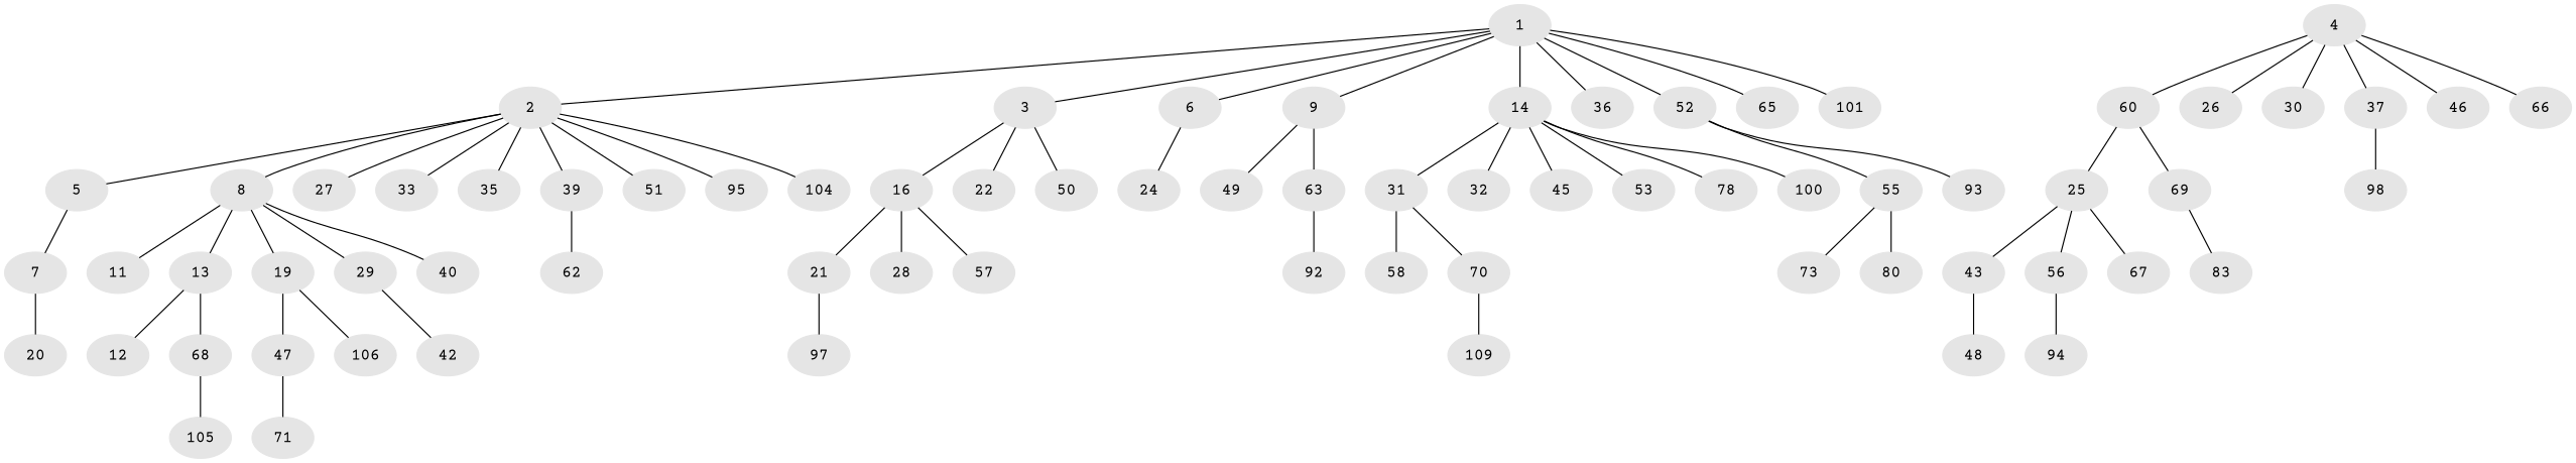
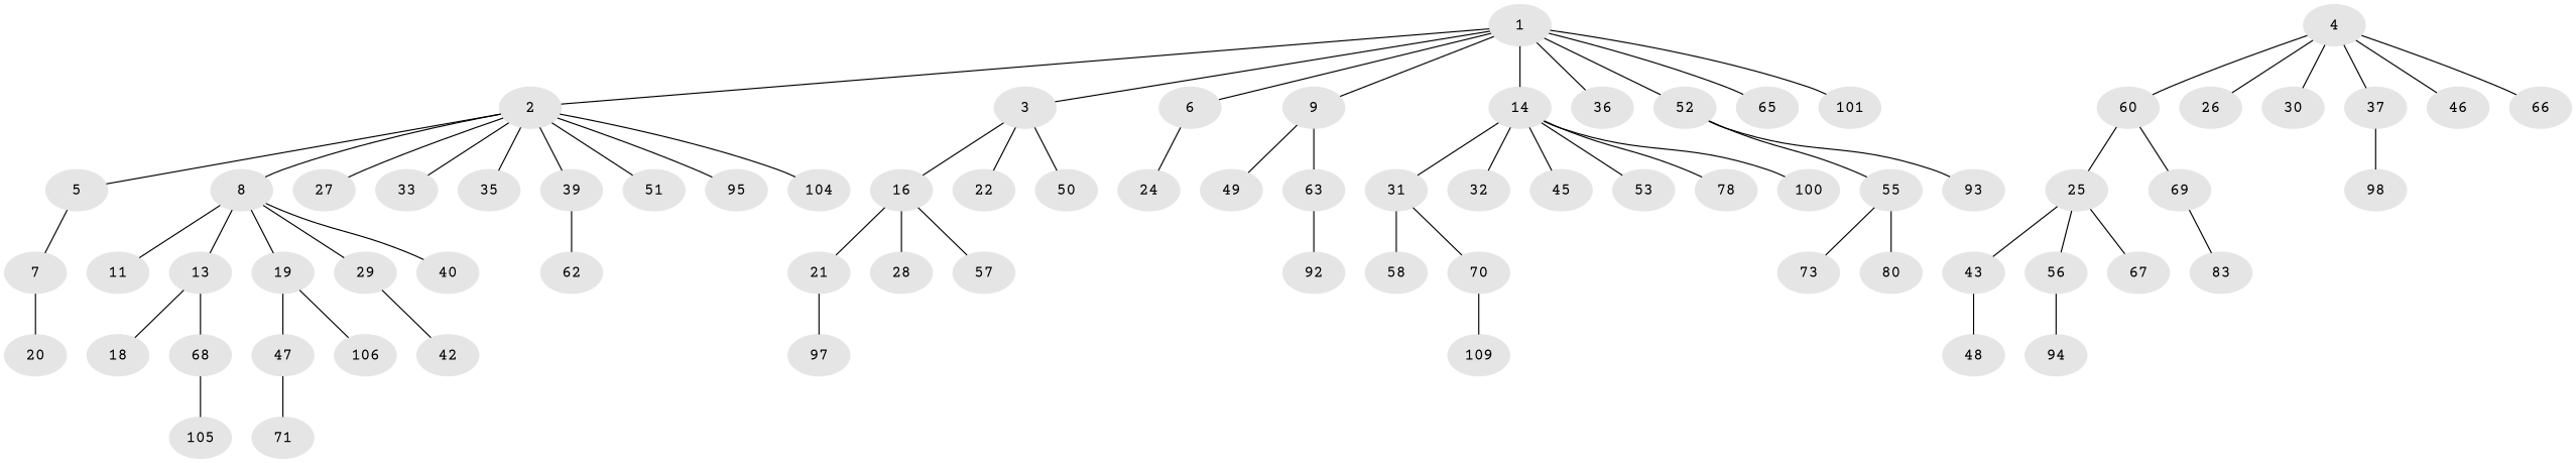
  graph {
    fontname="Courier Prime"
    node [color=gray90 fontname="Courier Prime" style=filled]
    edge [fontname="Courier Prime"]
    1 [super="+99"]
    2 [super="+41"]
    3 [super="+44"]
    6
    9
    14 [super="+23"]
    36
    52 [super="+110"]
    65
    101
    5 [super="+84"]
    8 [super="+17"]
    27
    33
    35 [super="+60"]
    39
    51 [super="+54"]
    95
    104
    16 [super="+88"]
    22 [super="+82"]
    50
    24 [super="+102"]
    49 [super="+107"]
    63 [super="+64"]
    31 [super="+59"]
    32
    45
    53 [super="+61"]
    78
    100
    55 [super="+86"]
    93
    4 [super="+12"]
    n35 [label=60 super="+15"]
    26
    30 [super="+87"]
    37
    46 [super="+89"]
    66
    7 [super="+108"]
    11 [super="+74"]
    13 [super="+34"]
    19 [super="+81"]
    29 [super="+91"]
    40
    62
    21 [super="+111"]
    28
    57
    25 [super="+38"]
    69 [super="+90"]
    98
    20
-   18 [super="+72" label=12]
+   18 [super="+72"]
    68 [super="+77"]
    47
    106
    42
    92
    43 [super="+76"]
    56 [super="+75"]
    67
    83 [super="+85"]
    105
    58 [super="+96"]
    70
    97 [super="+103"]
    71
    48
    94
    109
    73 [super="+79"]
    80
    1 -- 2
    1 -- 3
    1 -- 6
    1 -- 9
    1 -- 14
    1 -- 36
    1 -- 52
    1 -- 65
    1 -- 101
    2 -- 5
    2 -- 8
    2 -- 27
    2 -- 33
    2 -- 35
    2 -- 39
    2 -- 51
    2 -- 95
    2 -- 104
    3 -- 16
    3 -- 22
    3 -- 50
    6 -- 24
    9 -- 49
    9 -- 63
    14 -- 31
    14 -- 32
    14 -- 45
    14 -- 53
    14 -- 78
    14 -- 100
    52 -- 55
    52 -- 93
    5 -- 7
    8 -- 11
    8 -- 13
    8 -- 19
    8 -- 29
    8 -- 40
    39 -- 62
    16 -- 21
    16 -- 28
    16 -- 57
    63 -- 92
    31 -- 58
    31 -- 70
    55 -- 73
    55 -- 80
    4 -- n35
    4 -- 26
    4 -- 30
    4 -- 37
    4 -- 46
    4 -- 66
    n35 -- 25
    n35 -- 69
    37 -- 98
    7 -- 20
    13 -- 18
    13 -- 68
    19 -- 47
    19 -- 106
    29 -- 42
    21 -- 97
    25 -- 43
    25 -- 56
    25 -- 67
    69 -- 83
    68 -- 105
    47 -- 71
    43 -- 48
    56 -- 94
    70 -- 109
  }
